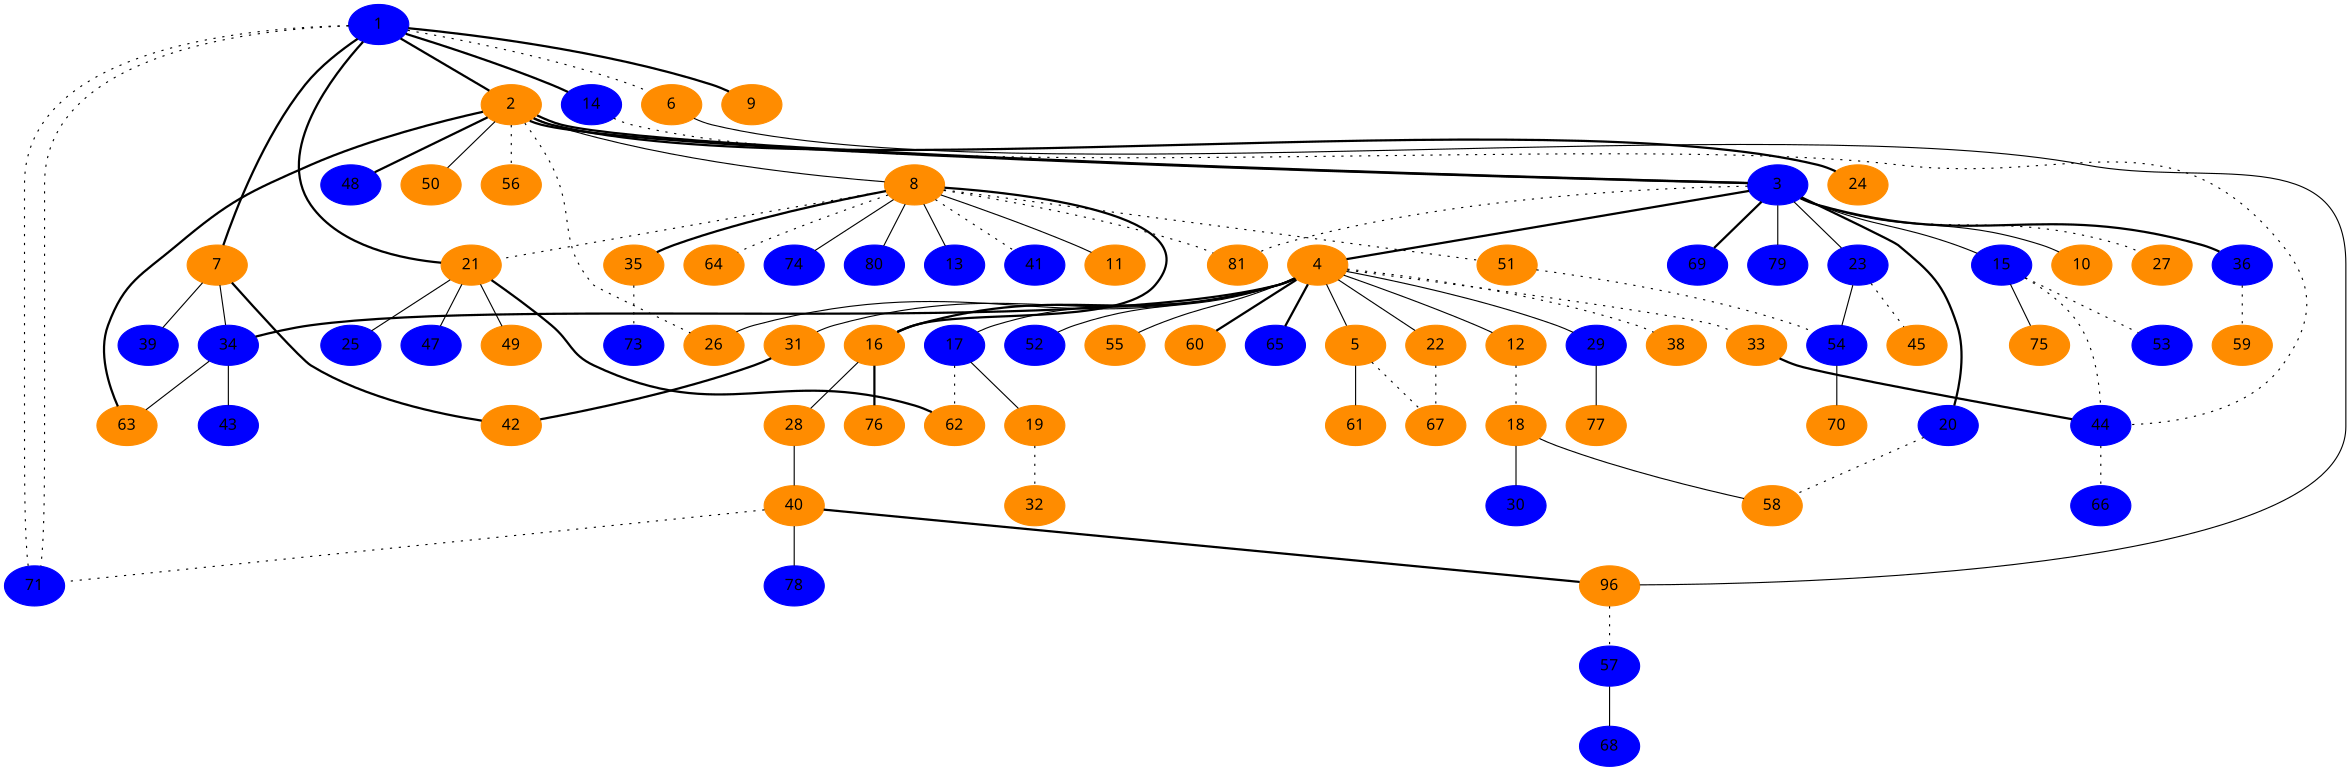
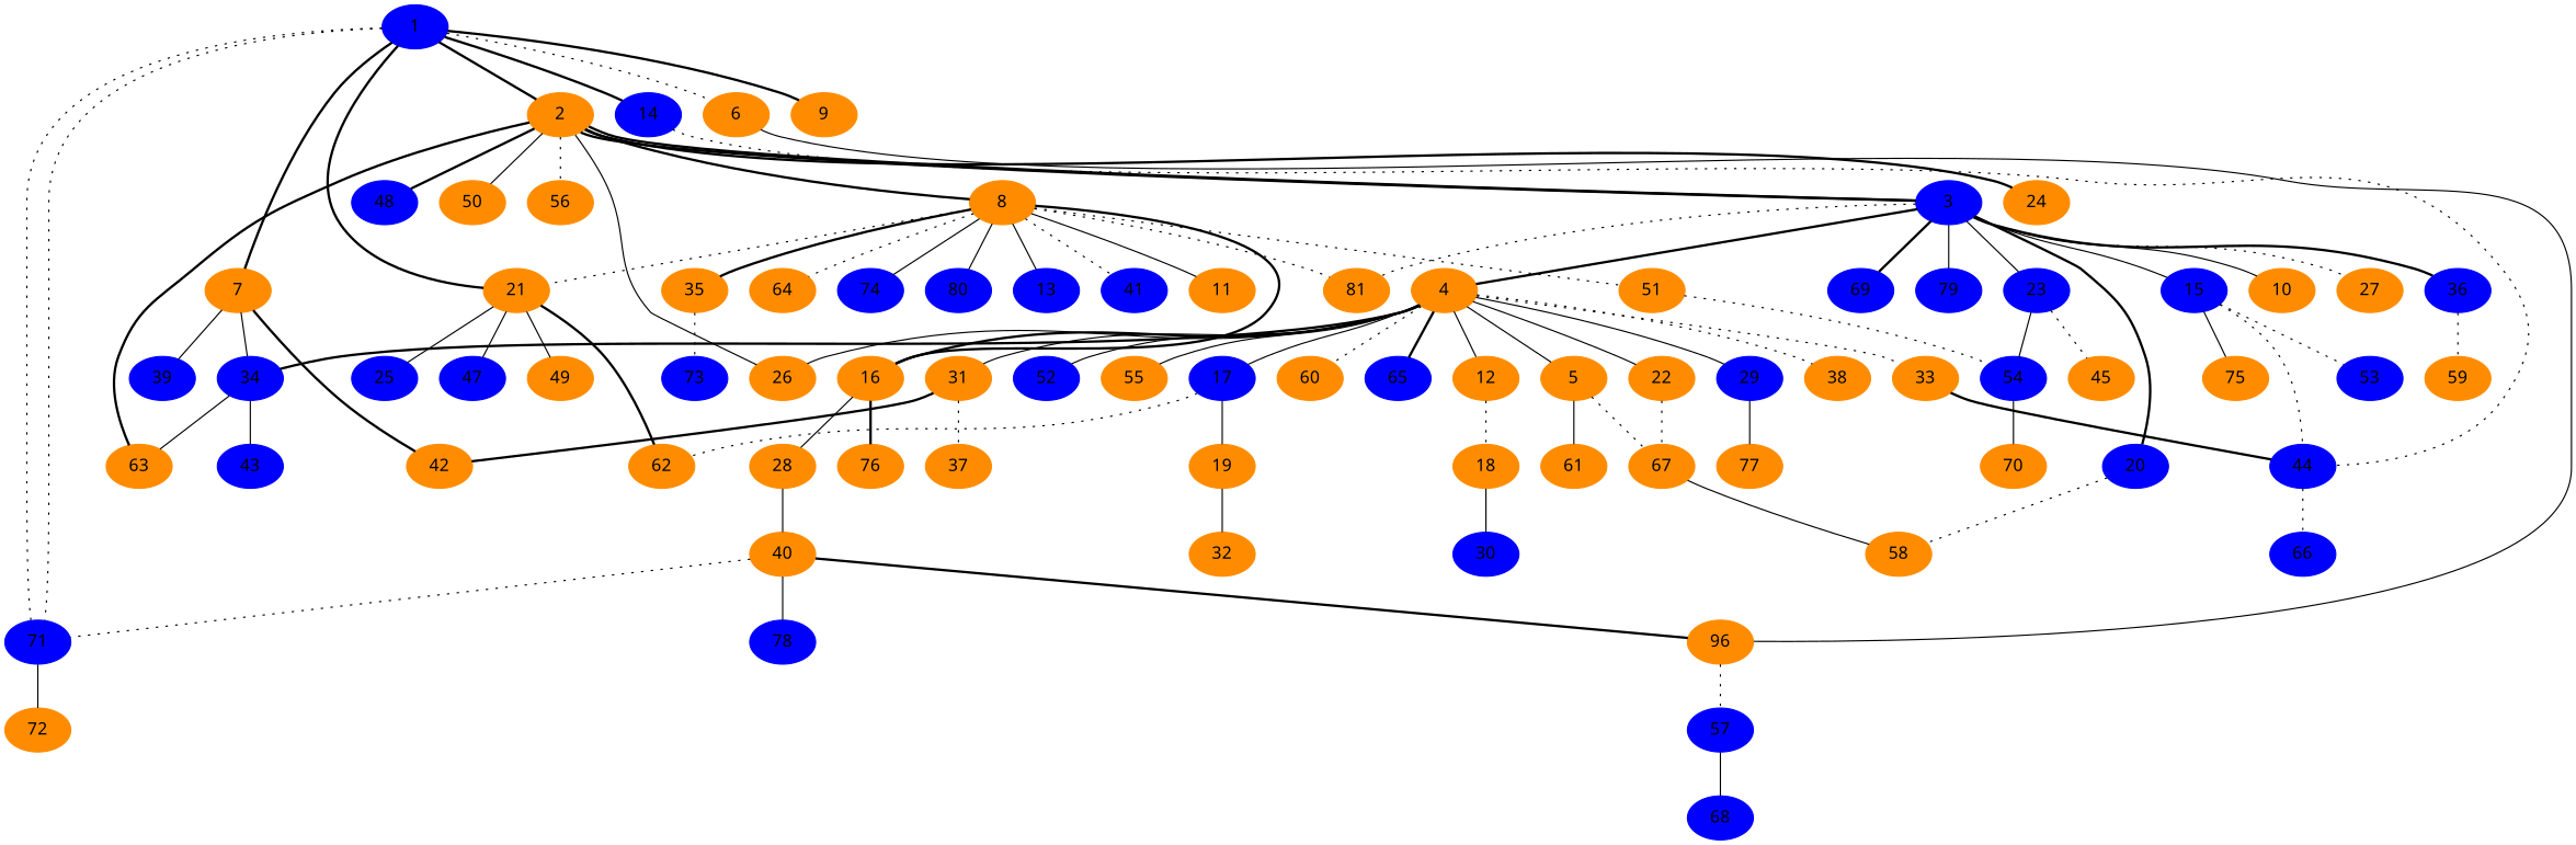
  graph {
    fontname="Noto Sans"
    node [color=darkorange fontname="Noto Sans" style=filled]
    edge [fontname="Noto Sans" style=solid]
    1 [color=blue]
    2
    6
    7
    9
    14 [color=blue]
    21
    71 [color=blue]
    3 [color=blue]
    8
    24
    26
    48 [color=blue]
    50
    56
    63
    n17 [label=96]
    34 [color=blue]
    39 [color=blue]
    42
    44 [color=blue]
    62
    25 [color=blue]
    47 [color=blue]
    49
+   72
    4
    10
    15 [color=blue]
    20 [color=blue]
    23 [color=blue]
    27
    36 [color=blue]
    69 [color=blue]
    79 [color=blue]
    81
    16
    11
    13 [color=blue]
    35
    41 [color=blue]
    51
    64
    74 [color=blue]
    80 [color=blue]
    5
    12
    17 [color=blue]
    22
    29 [color=blue]
    31
    33
    38
    52 [color=blue]
    55
    60
    65 [color=blue]
    53 [color=blue]
    75
    58
    45
    54 [color=blue]
    59
    61
    67
    18
    28
    76
    19
    77
+   37
    43 [color=blue]
    57 [color=blue]
    73 [color=blue]
    30 [color=blue]
    66 [color=blue]
    40
    32
    70
    78 [color=blue]
    68 [color=blue]
    1 -- 2 [style=bold]
    1 -- 6 [style=dotted]
    1 -- 7 [style=bold]
    1 -- 9 [style=bold]
    1 -- 14 [style=bold]
    1 -- 21 [style=bold]
    1 -- 71 [style=dotted]
    1 -- 71 [style=dotted]
    2 -- 3 [style=bold]
    2 -- 3 [style=bold]
-   2 -- 8
+   2 -- 8 [style=bold]
    2 -- 24 [style=bold]
-   2 -- 26 [style=dotted]
+   2 -- 26
    2 -- 48 [style=bold]
    2 -- 50
    2 -- 56 [style=dotted]
    2 -- 63 [style=bold]
    6 -- n17
    7 -- 34
    7 -- 39
    7 -- 42 [style=bold]
    14 -- 44 [style=dotted]
    21 -- 62 [style=bold]
    21 -- 25
    21 -- 47
    21 -- 49
+   71 -- 72
    3 -- 4 [style=bold]
    3 -- 10
    3 -- 15
    3 -- 20 [style=bold]
    3 -- 23
    3 -- 27 [style=dotted]
    3 -- 36 [style=bold]
    3 -- 69 [style=bold]
    3 -- 79
    3 -- 81 [style=dotted]
    8 -- 21 [style=dotted]
    8 -- 81 [style=dotted]
    8 -- 16 [style=bold]
    8 -- 11
    8 -- 13
    8 -- 35 [style=bold]
    8 -- 41 [style=dotted]
    8 -- 51 [style=dotted]
    8 -- 64 [style=dotted]
    8 -- 74
    8 -- 80
    n17 -- 57 [style=dotted]
    34 -- 63
    34 -- 43
    44 -- 66 [style=dotted]
    4 -- 26
    4 -- 34 [style=bold]
    4 -- 16 [style=bold]
    4 -- 5
    4 -- 12
    4 -- 17
    4 -- 22
    4 -- 29
    4 -- 31
    4 -- 33 [style=dotted]
    4 -- 38 [style=dotted]
    4 -- 52
    4 -- 55
-   4 -- 60 [style=bold]
+   4 -- 60 [style=dotted]
    4 -- 65 [style=bold]
    15 -- 44 [style=dotted]
    15 -- 53 [style=dotted]
    15 -- 75
    20 -- 58 [style=dotted]
    23 -- 45 [style=dotted]
    23 -- 54
    36 -- 59 [style=dotted]
    16 -- 28
    16 -- 76 [style=bold]
    35 -- 73 [style=dotted]
    51 -- 54 [style=dotted]
    5 -- 61
    5 -- 67 [style=dotted]
    12 -- 18 [style=dotted]
    17 -- 62 [style=dotted]
    17 -- 19
    22 -- 67 [style=dotted]
    29 -- 77
    31 -- 42 [style=bold]
+   31 -- 37 [style=dotted]
    33 -- 44 [style=bold]
    54 -- 70
-   18 -- 58
+   67 -- 58
    18 -- 30
    28 -- 40
-   19 -- 32 [style=dotted]
+   19 -- 32
    57 -- 68
    40 -- 71 [style=dotted]
    40 -- n17 [style=bold]
    40 -- 78
  }
